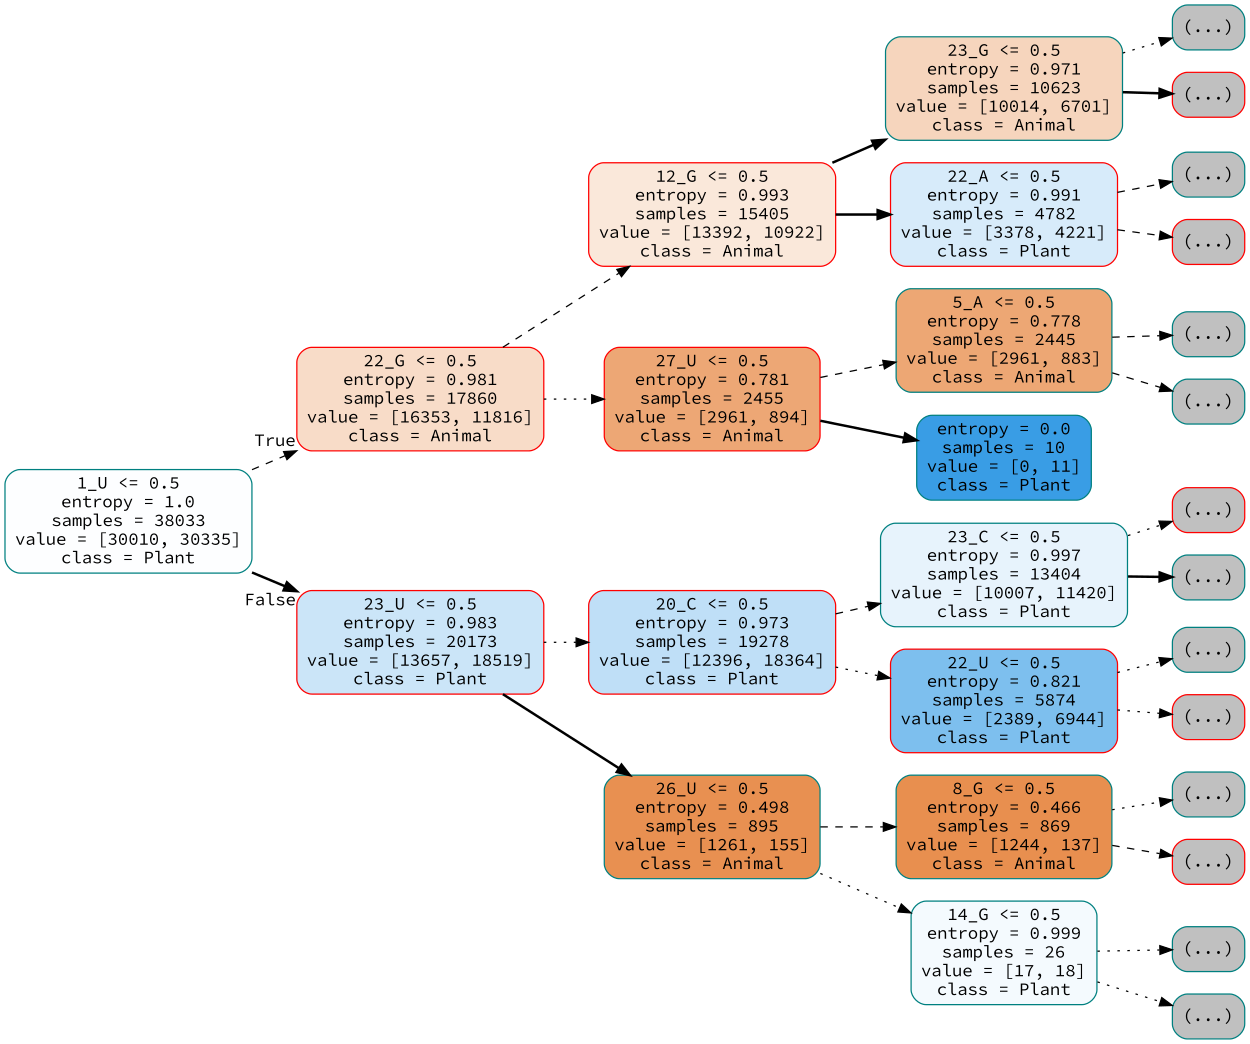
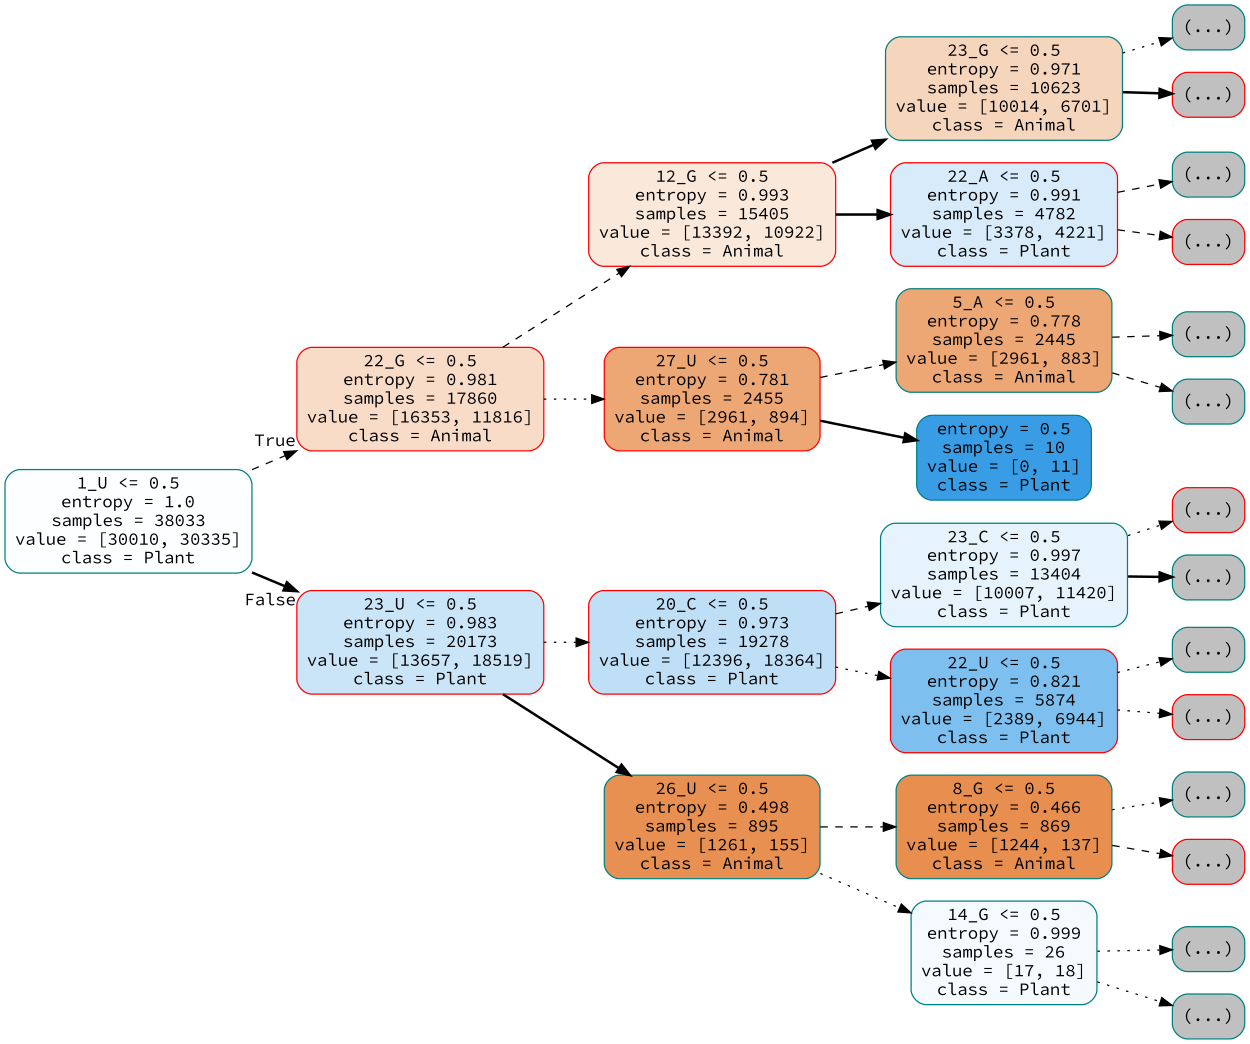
  digraph {
    rankdir=LR
    fontname="Source Code Pro"
    node [color=teal fillcolor="#C0C0C0" fontname="Source Code Pro" shape=box style="filled, rounded"]
    edge [fontname="Source Code Pro" style=dotted]
    n1 [fillcolor="#fdfeff" label="1_U <= 0.5\nentropy = 1.0\nsamples = 38033\nvalue = [30010, 30335]\nclass = Plant"]
    n2 [color=red fillcolor="#f8dcc8" label="22_G <= 0.5\nentropy = 0.981\nsamples = 17860\nvalue = [16353, 11816]\nclass = Animal"]
    n3 [color=red fillcolor="#cbe5f8" label="23_U <= 0.5\nentropy = 0.983\nsamples = 20173\nvalue = [13657, 18519]\nclass = Plant"]
    n4 [color=red fillcolor="#fae8da" label="12_G <= 0.5\nentropy = 0.993\nsamples = 15405\nvalue = [13392, 10922]\nclass = Animal"]
    n5 [color=red fillcolor="#eda775" label="27_U <= 0.5\nentropy = 0.781\nsamples = 2455\nvalue = [2961, 894]\nclass = Animal"]
    n6 [fillcolor="#f6d5bd" label="23_G <= 0.5\nentropy = 0.971\nsamples = 10623\nvalue = [10014, 6701]\nclass = Animal"]
    n7 [color=red fillcolor="#d7ebfa" label="22_A <= 0.5\nentropy = 0.991\nsamples = 4782\nvalue = [3378, 4221]\nclass = Plant"]
    n8 [label="(...)"]
    n9 [color=red label="(...)"]
    n10 [label="(...)"]
    n11 [color=red label="(...)"]
    n12 [fillcolor="#eda774" label="5_A <= 0.5\nentropy = 0.778\nsamples = 2445\nvalue = [2961, 883]\nclass = Animal"]
-   n13 [fillcolor="#399de5" label="entropy = 0.0\nsamples = 10\nvalue = [0, 11]\nclass = Plant"]
+   n13 [fillcolor="#399de5" label="entropy = 0.5\nsamples = 10\nvalue = [0, 11]\nclass = Plant"]
    n14 [label="(...)"]
    n15 [label="(...)"]
    n16 [color=red fillcolor="#bfdff7" label="20_C <= 0.5\nentropy = 0.973\nsamples = 19278\nvalue = [12396, 18364]\nclass = Plant"]
    n17 [fillcolor="#e89051" label="26_U <= 0.5\nentropy = 0.498\nsamples = 895\nvalue = [1261, 155]\nclass = Animal"]
    n18 [fillcolor="#e7f3fc" label="23_C <= 0.5\nentropy = 0.997\nsamples = 13404\nvalue = [10007, 11420]\nclass = Plant"]
    n19 [color=red fillcolor="#7dbfee" label="22_U <= 0.5\nentropy = 0.821\nsamples = 5874\nvalue = [2389, 6944]\nclass = Plant"]
    n20 [color=red label="(...)"]
    n21 [label="(...)"]
    n22 [label="(...)"]
    n23 [color=red label="(...)"]
    n24 [fillcolor="#e88f4f" label="8_G <= 0.5\nentropy = 0.466\nsamples = 869\nvalue = [1244, 137]\nclass = Animal"]
    n25 [fillcolor="#f4fafe" label="14_G <= 0.5\nentropy = 0.999\nsamples = 26\nvalue = [17, 18]\nclass = Plant"]
    n26 [label="(...)"]
    n27 [color=red label="(...)"]
    n28 [label="(...)"]
    n29 [label="(...)"]
    n1 -> n2 [headlabel=True labelangle=45 labeldistance=2.5 style=dashed]
    n1 -> n3 [headlabel=False labelangle=-45 labeldistance=2.5 style=bold]
    n2 -> n4 [style=dashed]
    n2 -> n5
    n3 -> n16
    n3 -> n17 [style=bold]
    n4 -> n6 [style=bold]
    n4 -> n7 [style=bold]
    n5 -> n12 [style=dashed]
    n5 -> n13 [style=bold]
    n6 -> n8
    n6 -> n9 [style=bold]
    n7 -> n10 [style=dashed]
    n7 -> n11 [style=dashed]
    n12 -> n14 [style=dashed]
    n12 -> n15 [style=dashed]
    n16 -> n18 [style=dashed]
    n16 -> n19
    n17 -> n24 [style=dashed]
    n17 -> n25
    n18 -> n20
    n18 -> n21 [style=bold]
    n19 -> n22
    n19 -> n23
    n24 -> n26
    n24 -> n27 [style=dashed]
    n25 -> n28
    n25 -> n29
  }
